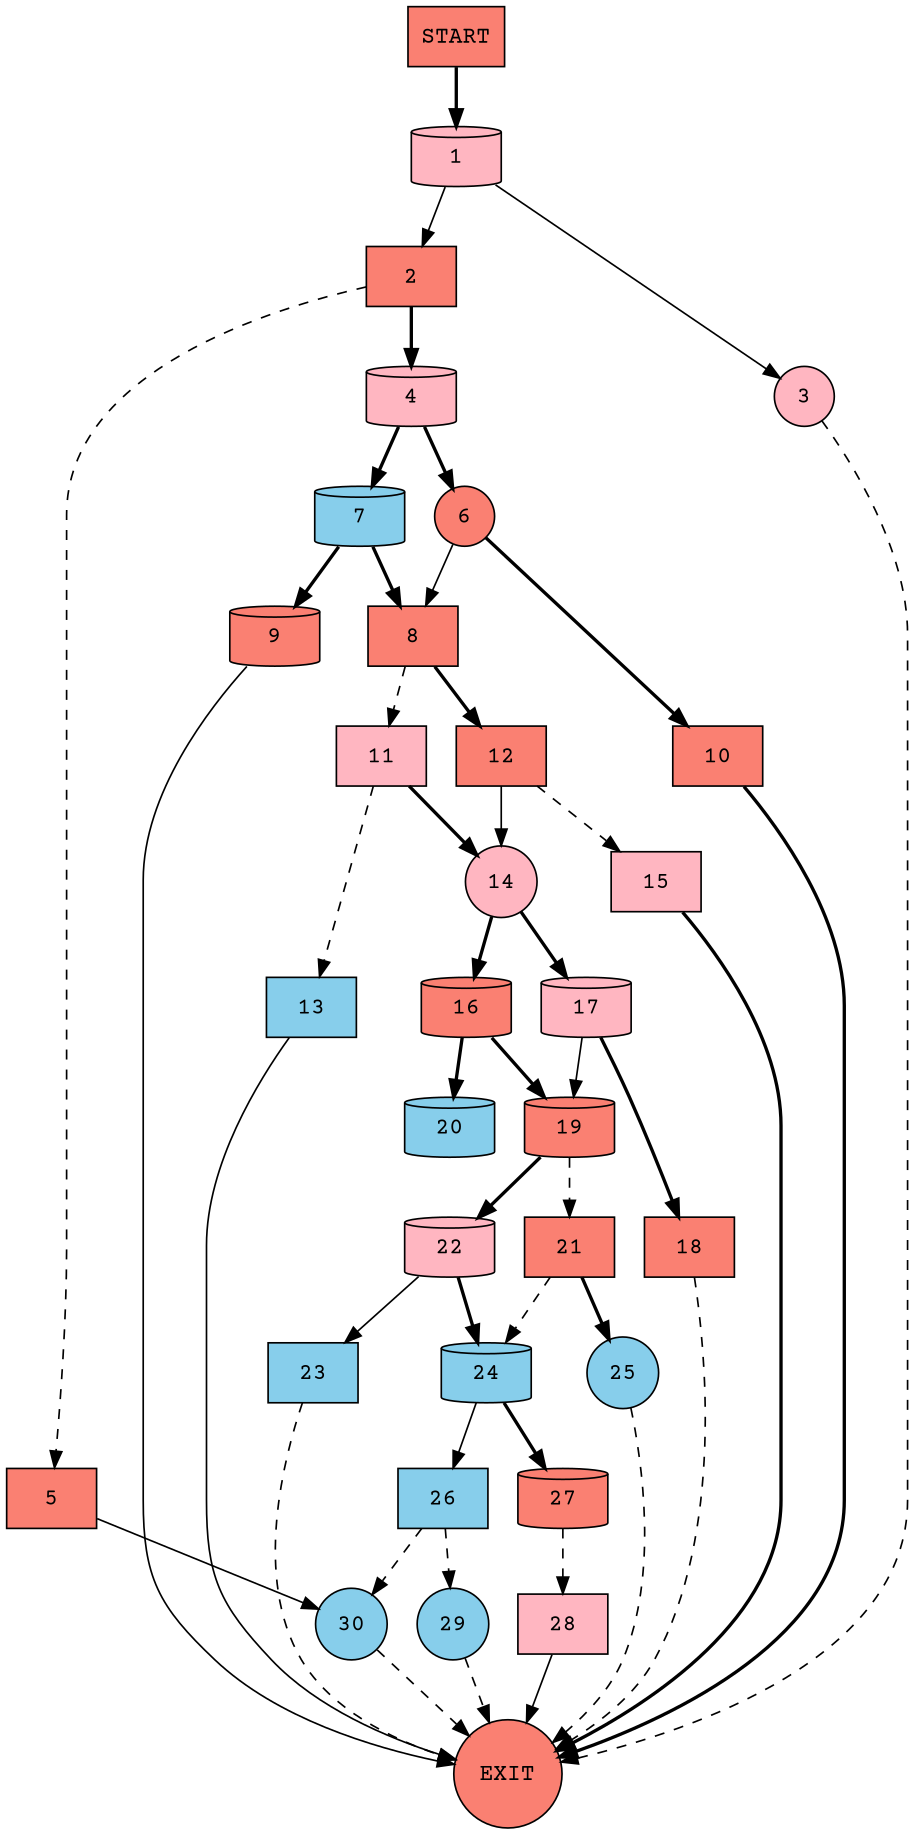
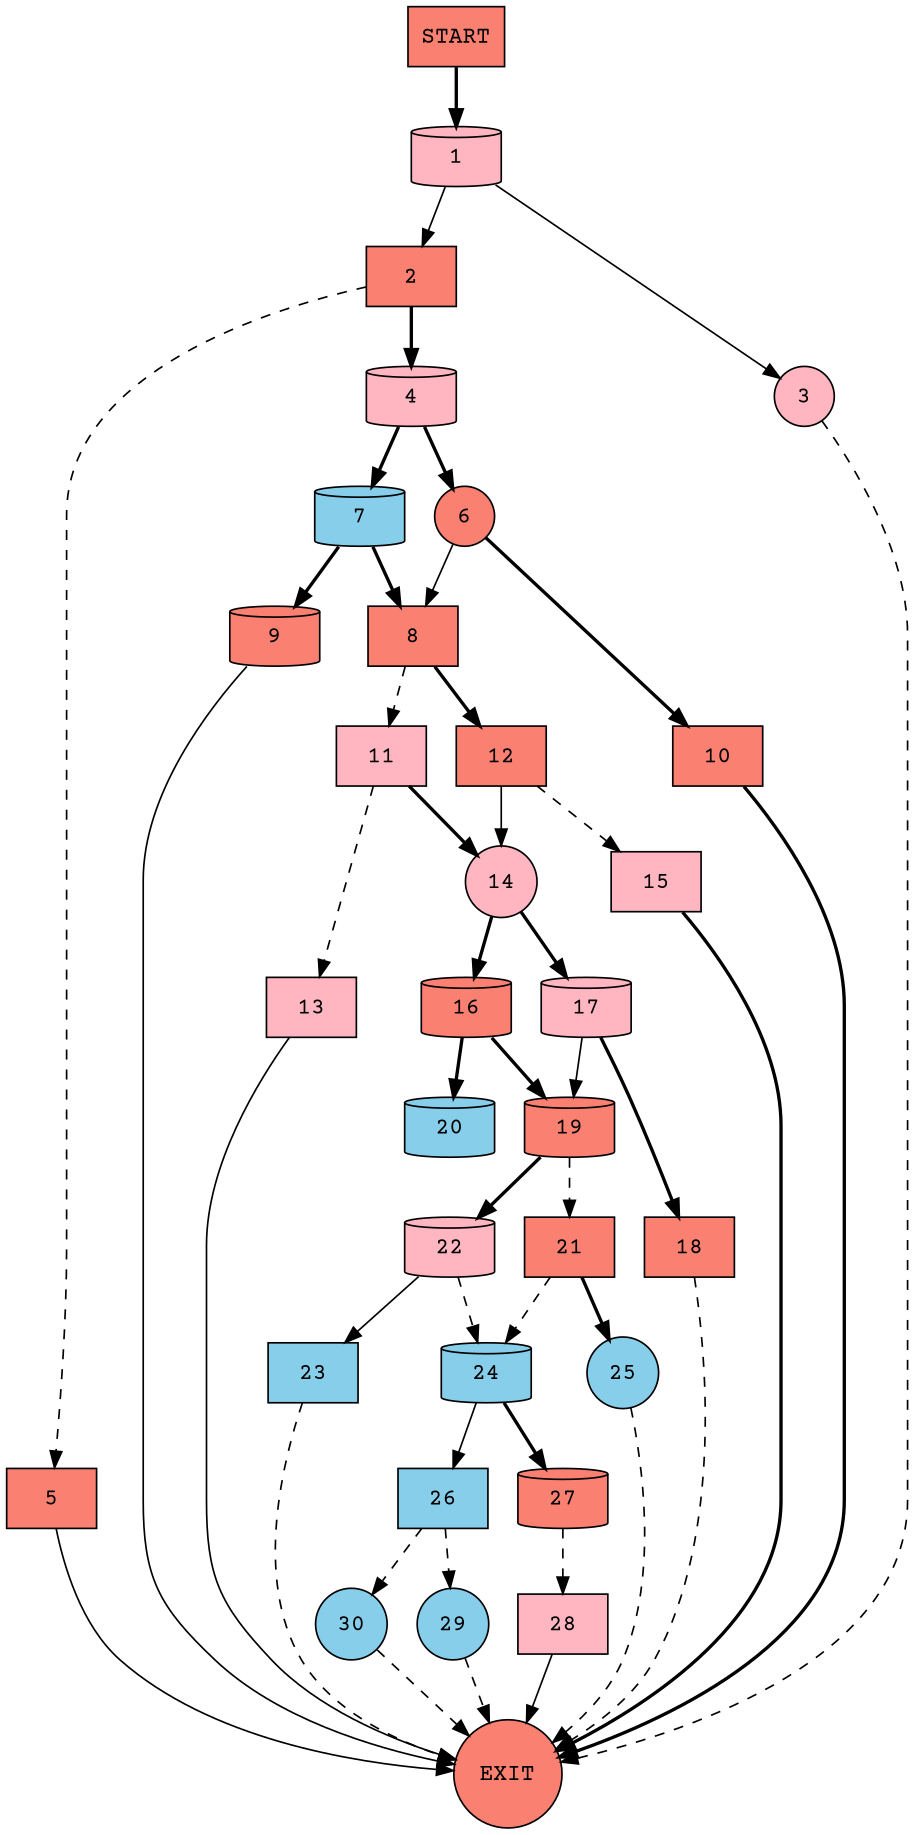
  digraph {
    fontname="Courier Prime"
    node [fillcolor=salmon fontname="Courier Prime" shape=box style=filled]
    edge [fontname="Courier Prime" style=bold]
    n1 [label=START]
    1 [fillcolor=lightpink shape=cylinder]
    2
    3 [fillcolor=lightpink shape=circle]
    n5 [label=EXIT shape=circle]
    4 [fillcolor=lightpink shape=cylinder]
    5
    6 [shape=circle]
    7 [fillcolor=skyblue shape=cylinder]
    8
    10
    9 [shape=cylinder]
    11 [fillcolor=lightpink]
    12
-   13 [fillcolor=skyblue]
+   13 [fillcolor=lightpink]
    14 [fillcolor=lightpink shape=circle]
    15 [fillcolor=lightpink]
    16 [shape=cylinder]
    17 [fillcolor=lightpink shape=cylinder]
    19 [shape=cylinder]
    20 [fillcolor=skyblue shape=cylinder]
    18
    21
    22 [fillcolor=lightpink shape=cylinder]
    24 [fillcolor=skyblue shape=cylinder]
    25 [fillcolor=skyblue shape=circle]
    23 [fillcolor=skyblue]
    26 [fillcolor=skyblue]
    27 [shape=cylinder]
    29 [fillcolor=skyblue shape=circle]
    30 [fillcolor=skyblue shape=circle]
    28 [fillcolor=lightpink]
    n1 -> 1
    1 -> 2 [style=solid]
    1 -> 3 [style=solid]
    2 -> 4
    2 -> 5 [style=dashed]
    3 -> n5 [style=dashed]
    4 -> 6
    4 -> 7
-   5 -> 30 [style=solid]
+   5 -> n5 [style=solid]
    6 -> 8 [style=solid]
    6 -> 10
    7 -> 8
    7 -> 9
    8 -> 11 [style=dashed]
    8 -> 12
    10 -> n5
    9 -> n5 [style=solid]
    11 -> 13 [style=dashed]
    11 -> 14
    12 -> 14 [style=solid]
    12 -> 15 [style=dashed]
    13 -> n5 [style=solid]
    14 -> 16
    14 -> 17
    15 -> n5
    16 -> 19
    16 -> 20
    17 -> 19 [style=solid]
    17 -> 18
    19 -> 21 [style=dashed]
    19 -> 22
    18 -> n5 [style=dashed]
    21 -> 24 [style=dashed]
    21 -> 25
-   22 -> 24
+   22 -> 24 [style=dashed]
    22 -> 23 [style=solid]
    24 -> 26 [style=solid]
    24 -> 27
    25 -> n5 [style=dashed]
    23 -> n5 [style=dashed]
    26 -> 29 [style=dashed]
    26 -> 30 [style=dashed]
    27 -> 28 [style=dashed]
    29 -> n5 [style=dashed]
    30 -> n5 [style=dashed]
    28 -> n5 [style=solid]
  }
